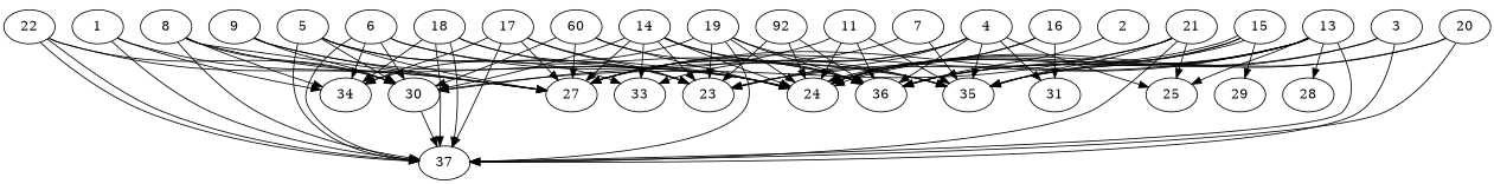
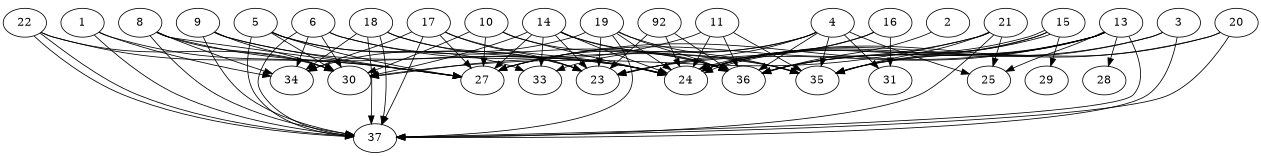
  digraph {
    node [alpha=0.18]
    1 [expect_size=49681408]
    27 [expect_size=37778432]
    n3 [alpha=0.11 expect_size=42030080 label=37]
    34 [alpha=0.06 expect_size=13174784]
    31 [alpha=0.15 expect_size=29796352]
    2 [alpha=0.12 expect_size=51392512]
    n7 [alpha=0.03 expect_size=43786240 label=36]
    3 [alpha=0.00 expect_size=32017408]
    24 [alpha=0.16 expect_size=29362176]
    4 [alpha=0.13 expect_size=10510336]
    23 [alpha=0.07 expect_size=6832128]
    25 [alpha=0.01 expect_size=18288640]
    33 [alpha=0.08 expect_size=43293696]
    35 [alpha=0.17 expect_size=51315712]
    5 [alpha=0.04 expect_size=41597952]
    30 [alpha=0.08 expect_size=7627776]
    6 [alpha=0.04 expect_size=47648768]
-   7 [alpha=0.05 expect_size=35308544]
    8 [expect_size=47646720]
    9 [expect_size=23611392]
-   10 [alpha=0.06 expect_size=42134528 label=60]
+   10 [alpha=0.06 expect_size=42134528]
    11 [alpha=0.14 expect_size=30525440]
    n23 [alpha=0.17 expect_size=26283008 label=92]
    13 [alpha=0.10 expect_size=6913024]
    28 [alpha=0.11 expect_size=29714432]
    14 [alpha=0.15 expect_size=7379968]
    15 [alpha=0.11 expect_size=36974592]
    29 [alpha=0.12 expect_size=25457664]
    16 [alpha=0.17 expect_size=47519744]
    17 [alpha=0.17 expect_size=9098240]
    18 [expect_size=19965952]
    19 [alpha=0.12 expect_size=16207872]
    20 [alpha=0.09 expect_size=12463104]
    21 [alpha=0.05 expect_size=27754496]
    22 [alpha=0.01 expect_size=13989888]
    1 -> 27
    1 -> n3
    1 -> 34
    2 -> n7
    3 -> n3
    3 -> n7
    3 -> 24
    4 -> 27
    4 -> 31
    4 -> n7
    4 -> 23
    4 -> 25
    4 -> 33
    4 -> 35
    5 -> 27
    5 -> n3
    5 -> 23
    5 -> 33
    5 -> 30
    6 -> n3
    6 -> 34
    6 -> n7
    6 -> 35
    6 -> 30
-   7 -> 27
-   7 -> 35
    8 -> 27
    8 -> n3
    8 -> 34
    8 -> 24
    8 -> 30
    9 -> 27
-   30 -> n3
+   9 -> n3
    9 -> 24
    9 -> 30
    10 -> 27
    10 -> n7
    10 -> 24
    10 -> 30
    11 -> n7
    11 -> 24
    11 -> 35
    11 -> 30
    n23 -> n7
    n23 -> 24
    n23 -> 23
    13 -> 27
    13 -> n3
    13 -> n7
    13 -> 24
    13 -> 23
    13 -> 25
    13 -> 35
    13 -> 28
    14 -> 27
    14 -> n7
    14 -> 24
    14 -> 23
    14 -> 33
    14 -> 35
    14 -> 30
    15 -> n7
    15 -> 24
    15 -> 24
    15 -> 35
    15 -> 29
    16 -> 31
    16 -> 24
    16 -> 23
    17 -> 27
    17 -> n3
    17 -> 34
    17 -> 24
    17 -> 23
    18 -> n3
    18 -> n3
    18 -> 34
    18 -> 24
    18 -> 23
    19 -> n3
    19 -> 34
    19 -> n7
    19 -> 24
    19 -> 23
    19 -> 35
    20 -> n3
    20 -> 24
    20 -> 35
    21 -> 27
    21 -> n3
    21 -> 25
    21 -> 35
    21 -> 30
    22 -> 27
    22 -> n3
    22 -> n3
    22 -> 30
  }
